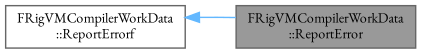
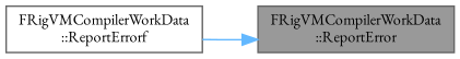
  digraph {
    rankdir=RL
    fontname="EB Garamond"
    node [fontname="EB Garamond" fontsize=10 shape=box style=filled]
    n1 [color=gray40 fillcolor=grey60 fontcolor=black height=0.2 label="FRigVMCompilerWorkData\l::ReportError" width=0.4]
    n2 [color=grey40 fillcolor=white height=0.2 label="FRigVMCompilerWorkData\l::ReportErrorf" width=0.4]
-   n2 -> n1 [color=steelblue1 dir=back fontname="EB Garamond" fontsize=10 labelfontname=Helvetica labelfontsize=10 style=solid]
+   n1 -> n2 [color=steelblue1 dir=back fontname="EB Garamond" fontsize=10 labelfontname=Helvetica labelfontsize=10 style=solid]
  }
